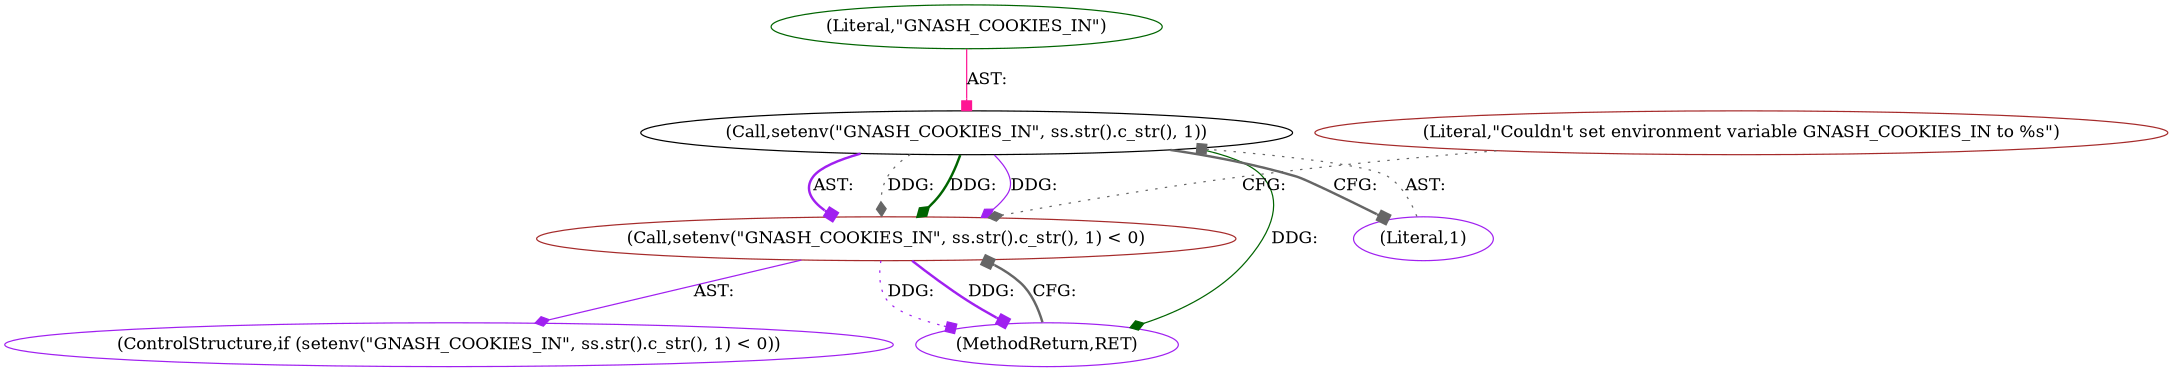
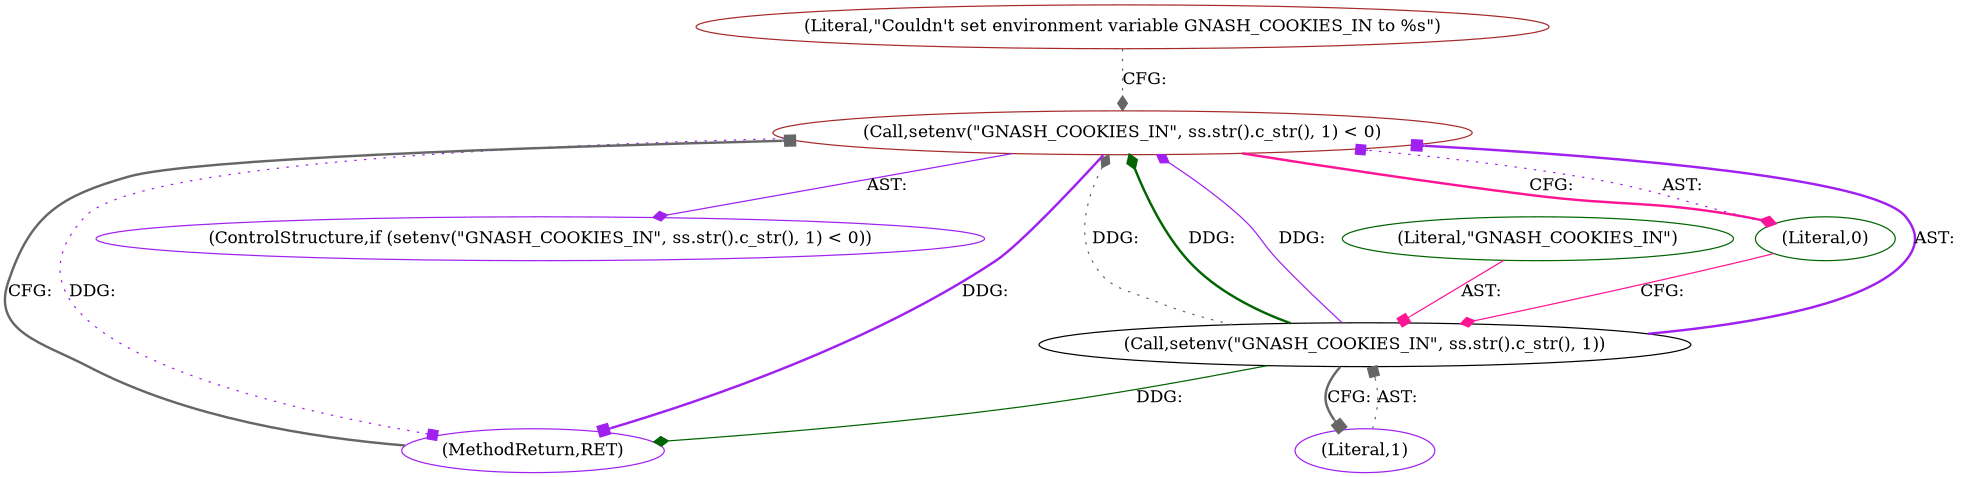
  digraph {
    node [color=purple]
    edge [arrowhead=diamond color=purple style=bold]
    n1 [color=brown label="(Call,setenv(\"GNASH_COOKIES_IN\", ss.str().c_str(), 1) < 0)"]
+   n2 [color=darkgreen label="(Literal,0)"]
    n3 [label="(ControlStructure,if (setenv(\"GNASH_COOKIES_IN\", ss.str().c_str(), 1) < 0))"]
    n4 [label="(MethodReturn,RET)"]
    n5 [color=black label="(Call,setenv(\"GNASH_COOKIES_IN\", ss.str().c_str(), 1))"]
    n6 [label="(Literal,1)"]
    n7 [color=darkgreen label="(Literal,\"GNASH_COOKIES_IN\")"]
    n8 [color=brown label="(Literal,\"Couldn't set environment variable GNASH_COOKIES_IN to %s\")"]
+   n1 -> n2 [color=deeppink label="CFG: "]
    n1 -> n3 [label="AST: " style=solid]
    n1 -> n4 [arrowhead=box label="DDG: " style=dotted]
    n1 -> n4 [arrowhead=box label="DDG: "]
+   n2 -> n1 [arrowhead=box label="AST: " style=dotted]
+   n2 -> n5 [color=deeppink label="CFG: " style=solid]
    n4 -> n1 [arrowhead=box color=gray40 label="CFG: "]
    n5 -> n1 [arrowhead=box label="AST: "]
    n5 -> n1 [color=gray40 label="DDG: " style=dotted]
    n5 -> n1 [color=darkgreen label="DDG: "]
    n5 -> n1 [label="DDG: " style=solid]
    n5 -> n4 [color=darkgreen label="DDG: " style=solid]
    n5 -> n6 [arrowhead=box color=gray40 label="CFG: "]
    n6 -> n5 [arrowhead=box color=gray40 label="AST: " style=dotted]
    n7 -> n5 [arrowhead=box color=deeppink label="AST: " style=solid]
    n8 -> n1 [color=gray40 label="CFG: " style=dotted]
  }
